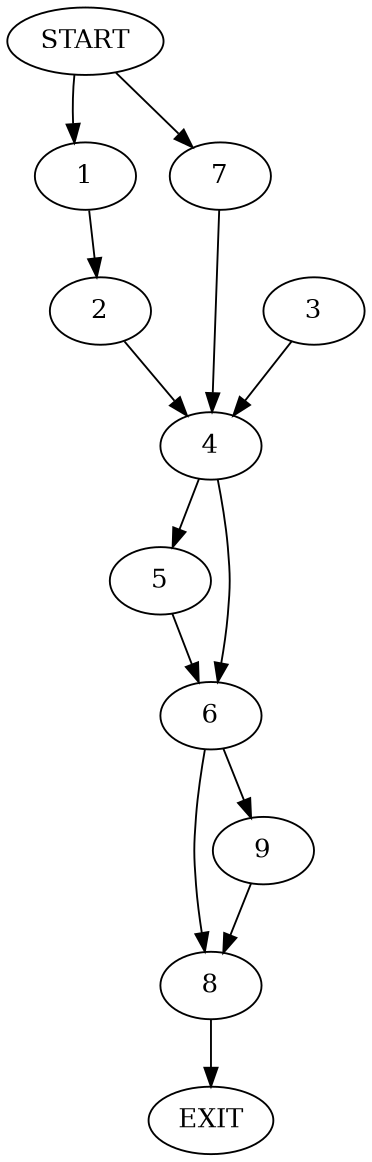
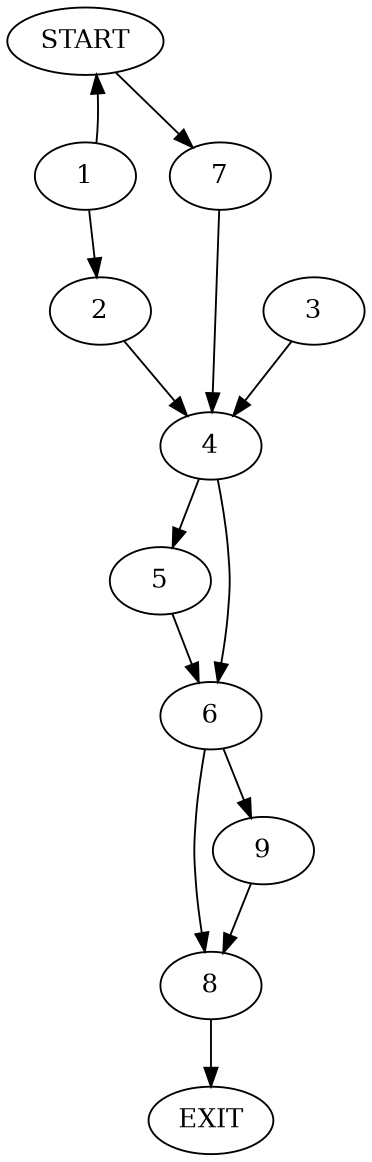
  digraph {
    n1 [label=START]
    1
    7
    2
    4
    n6 [label=EXIT]
    3
    5
    6
    8
    9
-   n1 -> 1
+   1 -> n1
    n1 -> 7
    1 -> 2
    7 -> 4
    2 -> 4
    4 -> 5
    4 -> 6
    3 -> 4
    5 -> 6
    6 -> 8
    6 -> 9
    8 -> n6
    9 -> 8
  }
